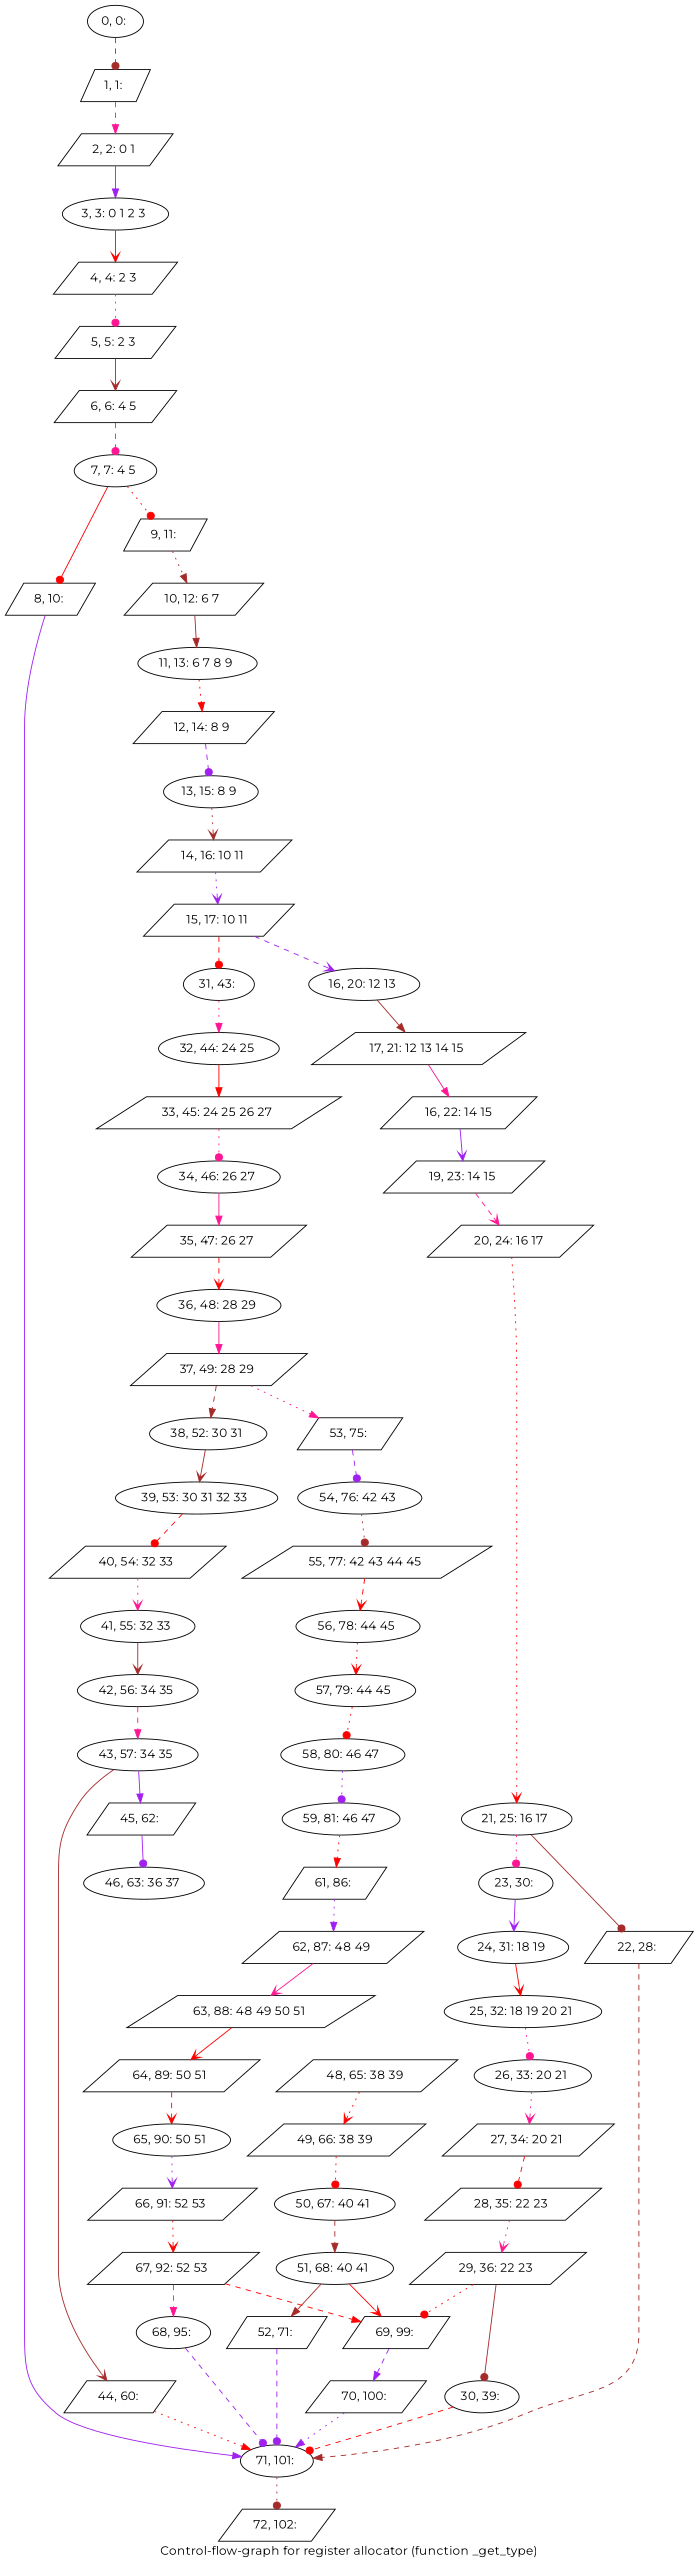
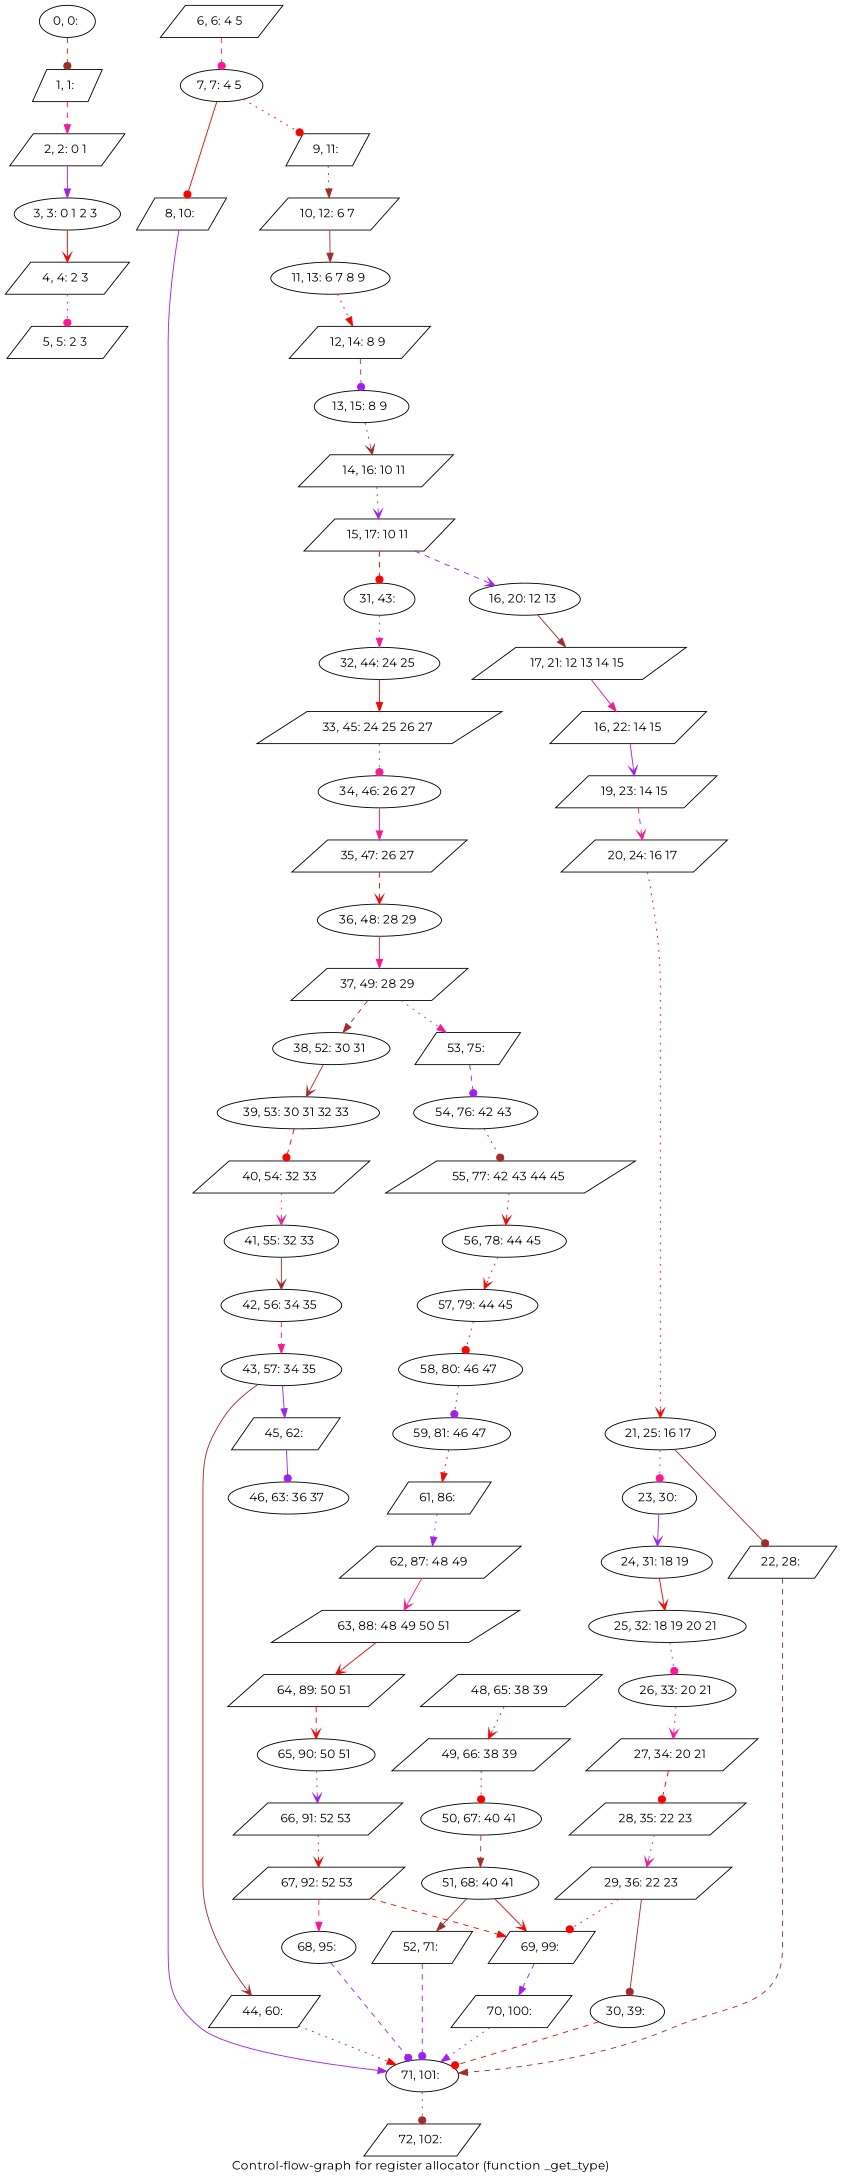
  digraph {
    fontname=Montserrat
    label="Control-flow-graph for register allocator (function _get_type)"
    node [fontname=Montserrat shape=parallelogram]
    edge [arrowhead=normal color=red fontname=Montserrat style=dotted]
    n1 [label="0, 0: " shape=ellipse]
    n2 [label="1, 1: "]
    n3 [label="2, 2: 0 1 "]
    n4 [label="3, 3: 0 1 2 3 " shape=ellipse]
    n5 [label="4, 4: 2 3 "]
    n6 [label="5, 5: 2 3 "]
    n7 [label="6, 6: 4 5 "]
    n8 [label="7, 7: 4 5 " shape=ellipse]
    n9 [label="8, 10: "]
    n10 [label="9, 11: "]
    n11 [label="71, 101: " shape=ellipse]
    n12 [label="10, 12: 6 7 "]
    n13 [label="72, 102: "]
    n14 [label="11, 13: 6 7 8 9 " shape=ellipse]
    n15 [label="12, 14: 8 9 "]
    n16 [label="13, 15: 8 9 " shape=ellipse]
    n17 [label="14, 16: 10 11 "]
    n18 [label="15, 17: 10 11 "]
    n19 [label="16, 20: 12 13 " shape=ellipse]
    n20 [label="31, 43: " shape=ellipse]
    n21 [label="17, 21: 12 13 14 15 "]
    n22 [label="32, 44: 24 25 " shape=ellipse]
    n23 [label="16, 22: 14 15"]
    n24 [label="19, 23: 14 15 "]
    n25 [label="20, 24: 16 17 "]
    n26 [label="21, 25: 16 17 " shape=ellipse]
    n27 [label="22, 28: "]
    n28 [label="23, 30: " shape=ellipse]
    n29 [label="24, 31: 18 19 " shape=ellipse]
    n30 [label="25, 32: 18 19 20 21 " shape=ellipse]
    n31 [label="26, 33: 20 21 " shape=ellipse]
    n32 [label="27, 34: 20 21 "]
    n33 [label="28, 35: 22 23 "]
    n34 [label="29, 36: 22 23 "]
    n35 [label="30, 39: " shape=ellipse]
    n36 [label="69, 99: "]
    n37 [label="70, 100: "]
    n38 [label="33, 45: 24 25 26 27 "]
    n39 [label="34, 46: 26 27 " shape=ellipse]
    n40 [label="35, 47: 26 27 "]
    n41 [label="36, 48: 28 29 " shape=ellipse]
    n42 [label="37, 49: 28 29 "]
    n43 [label="38, 52: 30 31 " shape=ellipse]
    n44 [label="53, 75: "]
    n45 [label="39, 53: 30 31 32 33 " shape=ellipse]
    n46 [label="54, 76: 42 43 " shape=ellipse]
    n47 [label="40, 54: 32 33 "]
    n48 [label="41, 55: 32 33 " shape=ellipse]
    n49 [label="42, 56: 34 35 " shape=ellipse]
    n50 [label="43, 57: 34 35 " shape=ellipse]
    n51 [label="44, 60: "]
    n52 [label="45, 62: "]
    n53 [label="46, 63: 36 37 " shape=ellipse]
    n54 [label="48, 65: 38 39 "]
    n55 [label="49, 66: 38 39 "]
    n56 [label="50, 67: 40 41 " shape=ellipse]
    n57 [label="51, 68: 40 41 " shape=ellipse]
    n58 [label="52, 71: "]
    n59 [label="55, 77: 42 43 44 45 "]
    n60 [label="56, 78: 44 45 " shape=ellipse]
    n61 [label="57, 79: 44 45 " shape=ellipse]
    n62 [label="58, 80: 46 47 " shape=ellipse]
    n63 [label="59, 81: 46 47 " shape=ellipse]
    n64 [label="61, 86: "]
    n65 [label="62, 87: 48 49 "]
    n66 [label="63, 88: 48 49 50 51 "]
    n67 [label="64, 89: 50 51 "]
    n68 [label="65, 90: 50 51 " shape=ellipse]
    n69 [label="66, 91: 52 53 "]
    n70 [label="67, 92: 52 53 "]
    n71 [label="68, 95: " shape=ellipse]
    n1 -> n2 [arrowhead=dot color=brown style=dashed]
    n2 -> n3 [color=deeppink style=dashed]
    n3 -> n4 [color=purple style=solid]
    n4 -> n5 [arrowhead=vee style=solid]
    n5 -> n6 [arrowhead=dot color=deeppink]
-   n6 -> n7 [arrowhead=vee color=brown style=solid]
    n7 -> n8 [arrowhead=dot color=deeppink style=dashed]
    n8 -> n9 [arrowhead=dot style=solid]
    n8 -> n10 [arrowhead=dot]
    n9 -> n11 [color=purple style=solid]
    n10 -> n12 [color=brown]
    n11 -> n13 [arrowhead=dot color=brown]
    n12 -> n14 [color=brown style=solid]
    n14 -> n15
    n15 -> n16 [arrowhead=dot color=purple style=dashed]
    n16 -> n17 [arrowhead=vee color=brown]
    n17 -> n18 [arrowhead=vee color=purple]
    n18 -> n19 [arrowhead=vee color=purple style=dashed]
    n18 -> n20 [arrowhead=dot style=dashed]
    n19 -> n21 [color=brown style=solid]
    n20 -> n22 [color=deeppink]
    n21 -> n23 [color=deeppink style=solid]
    n22 -> n38 [style=solid]
    n23 -> n24 [arrowhead=vee color=purple style=solid]
    n24 -> n25 [arrowhead=vee color=deeppink style=dashed]
    n25 -> n26 [arrowhead=vee]
    n26 -> n27 [arrowhead=dot color=brown style=solid]
    n26 -> n28 [arrowhead=dot color=deeppink]
    n27 -> n11 [color=brown style=dashed]
    n28 -> n29 [arrowhead=vee color=purple style=solid]
    n29 -> n30 [arrowhead=vee style=solid]
    n30 -> n31 [arrowhead=dot color=deeppink]
    n31 -> n32 [arrowhead=vee color=deeppink]
    n32 -> n33 [arrowhead=dot style=dashed]
    n33 -> n34 [arrowhead=vee color=deeppink]
    n34 -> n35 [arrowhead=dot color=brown style=solid]
    n34 -> n36 [arrowhead=dot]
    n35 -> n11 [arrowhead=dot style=dashed]
    n36 -> n37 [color=purple style=dashed]
    n37 -> n11 [color=purple]
    n38 -> n39 [arrowhead=dot color=deeppink]
    n39 -> n40 [color=deeppink style=solid]
    n40 -> n41 [arrowhead=vee style=dashed]
    n41 -> n42 [color=deeppink style=solid]
    n42 -> n43 [color=brown style=dashed]
    n42 -> n44 [color=deeppink]
    n43 -> n45 [arrowhead=vee color=brown style=solid]
    n44 -> n46 [arrowhead=dot color=purple style=dashed]
    n45 -> n47 [arrowhead=dot style=dashed]
    n46 -> n59 [arrowhead=dot color=brown]
    n47 -> n48 [arrowhead=vee color=deeppink]
    n48 -> n49 [arrowhead=vee color=brown style=solid]
    n49 -> n50 [color=deeppink style=dashed]
    n50 -> n51 [arrowhead=vee color=brown style=solid]
    n50 -> n52 [color=purple style=solid]
    n51 -> n11
    n52 -> n53 [arrowhead=dot color=purple style=solid]
    n54 -> n55 [arrowhead=vee]
    n55 -> n56 [arrowhead=dot]
    n56 -> n57 [color=brown style=dashed]
    n57 -> n36 [arrowhead=vee style=solid]
    n57 -> n58 [color=brown style=solid]
    n58 -> n11 [arrowhead=dot color=purple style=dashed]
-   n59 -> n60 [arrowhead=vee style=dashed]
+   n59 -> n60 [arrowhead=vee]
    n60 -> n61 [arrowhead=vee]
    n61 -> n62 [arrowhead=dot]
    n62 -> n63 [arrowhead=dot color=purple]
    n63 -> n64
    n64 -> n65 [color=purple]
    n65 -> n66 [arrowhead=vee color=deeppink style=solid]
    n66 -> n67 [arrowhead=vee style=solid]
    n67 -> n68 [arrowhead=vee style=dashed]
    n68 -> n69 [arrowhead=vee color=purple]
    n69 -> n70 [arrowhead=vee]
    n70 -> n36 [style=dashed]
    n70 -> n71 [color=deeppink style=dashed]
    n71 -> n11 [arrowhead=dot color=purple style=dashed]
  }
